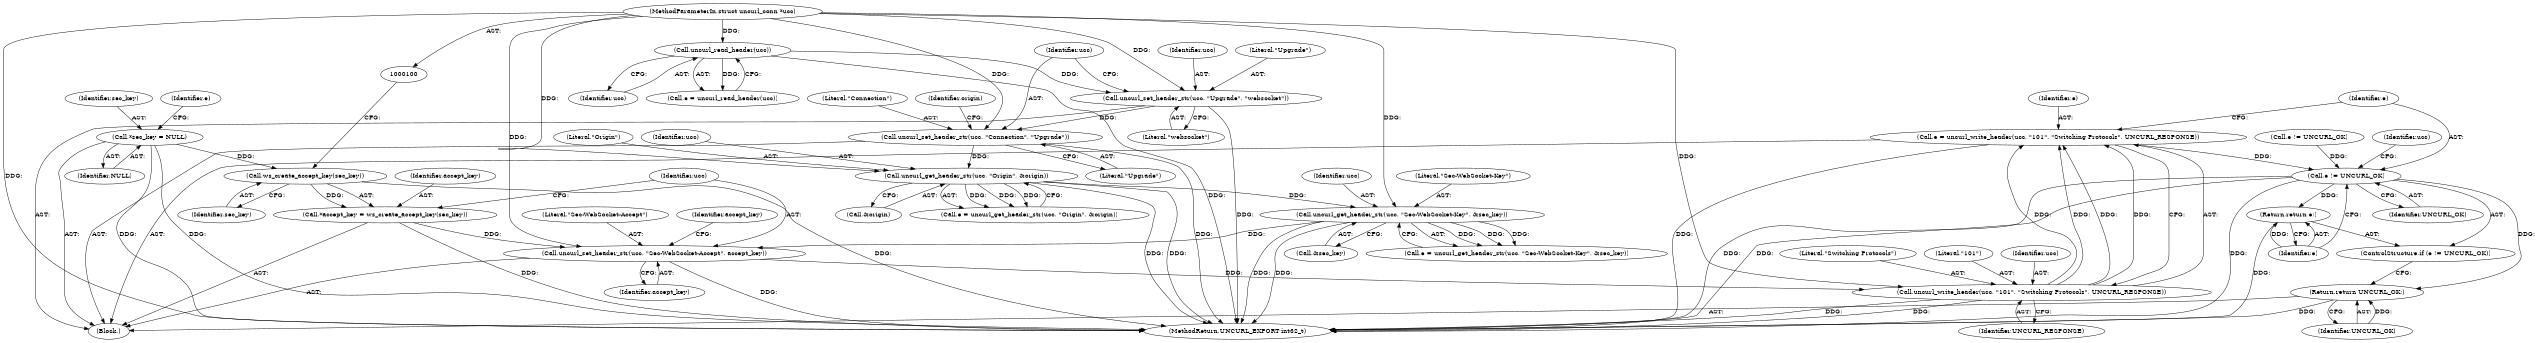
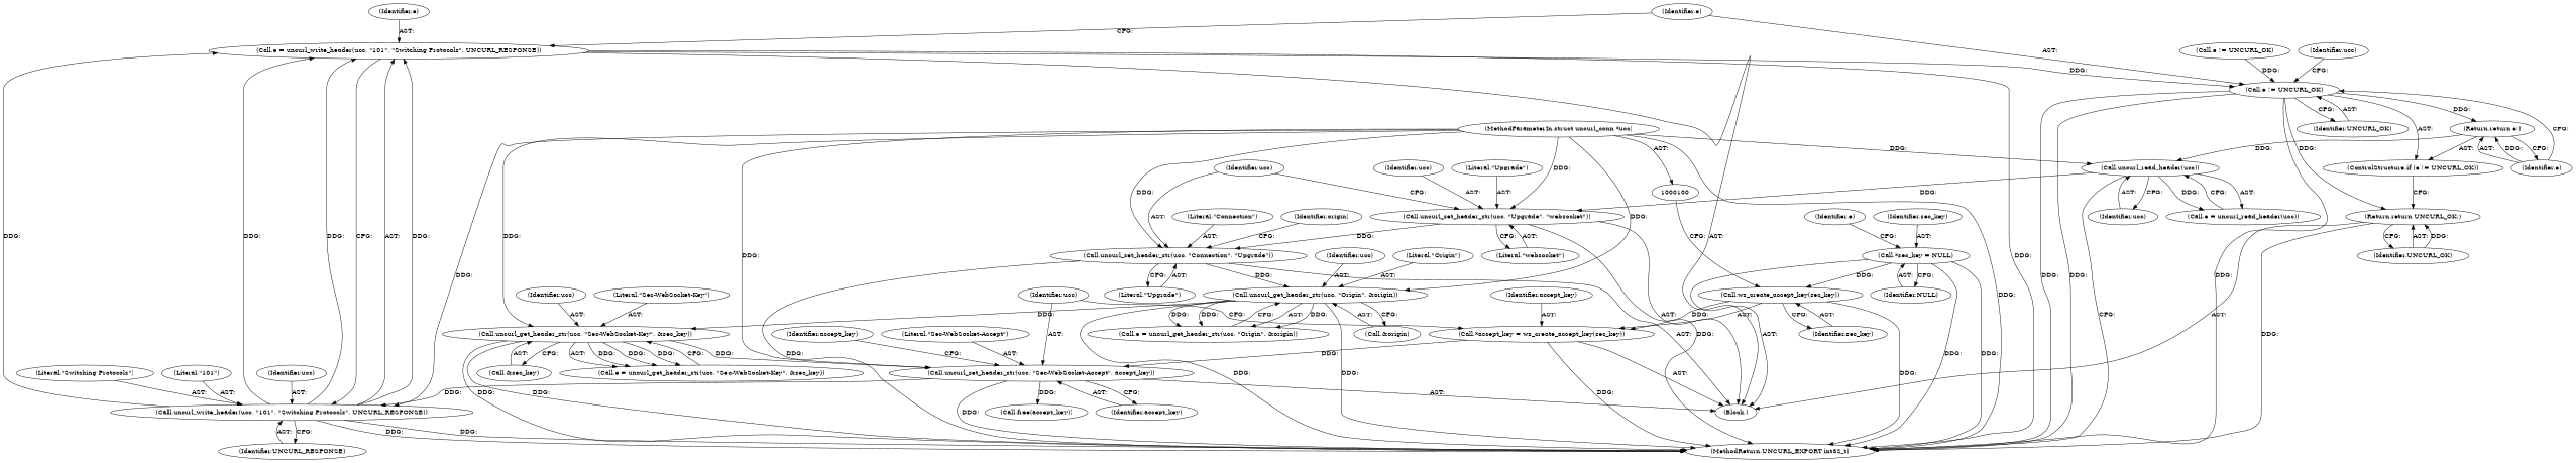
  digraph {
    n1 [label="(Call,e = uncurl_write_header(ucc, \"101\", \"Switching Protocols\", UNCURL_RESPONSE))"]
    n2 [label="(Call,uncurl_write_header(ucc, \"101\", \"Switching Protocols\", UNCURL_RESPONSE))"]
    n3 [label="(Call,e != UNCURL_OK)"]
    n4 [label="(MethodReturn,UNCURL_EXPORT int32_t)"]
    n5 [label="(Block,)"]
    n6 [label="(Identifier,UNCURL_RESPONSE)"]
    n7 [label="(Return,return e;)"]
    n8 [label="(Return,return UNCURL_OK;)"]
    n9 [label="(ControlStructure,if (e != UNCURL_OK))"]
    n10 [label="(Identifier,UNCURL_OK)"]
    n11 [label="(Call,uncurl_set_header_str(ucc, \"Sec-WebSocket-Accept\", accept_key))"]
+   n12 [label="(Call,free(accept_key))"]
    n13 [label="(Identifier,accept_key)"]
    n14 [label="(Call,uncurl_get_header_str(ucc, \"Sec-WebSocket-Key\", &sec_key))"]
    n15 [label="(Call,&sec_key)"]
    n16 [label="(Call,e = uncurl_get_header_str(ucc, \"Sec-WebSocket-Key\", &sec_key))"]
    n17 [label="(Call,uncurl_get_header_str(ucc, \"Origin\", &origin))"]
    n18 [label="(Call,&origin)"]
    n19 [label="(Call,e = uncurl_get_header_str(ucc, \"Origin\", &origin))"]
    n20 [label="(Call,uncurl_set_header_str(ucc, \"Connection\", \"Upgrade\"))"]
    n21 [label="(Literal,\"Upgrade\")"]
    n22 [label="(Call,uncurl_set_header_str(ucc, \"Upgrade\", \"websocket\"))"]
    n23 [label="(Literal,\"websocket\")"]
    n24 [label="(Call,uncurl_read_header(ucc))"]
    n25 [label="(Identifier,ucc)"]
    n26 [label="(Call,e = uncurl_read_header(ucc))"]
    n27 [label="(MethodParameterIn,struct uncurl_conn *ucc)"]
    1000100
    n29 [label="(Call,ws_create_accept_key(sec_key))"]
    n30 [label="(Call,*accept_key = ws_create_accept_key(sec_key))"]
    n31 [label="(Identifier,sec_key)"]
    n32 [label="(Call,*sec_key = NULL)"]
    n33 [label="(Identifier,NULL)"]
    n34 [label="(Identifier,e)"]
    n35 [label="(Identifier,UNCURL_OK)"]
    n36 [label="(Identifier,ucc)"]
    n37 [label="(Literal,\"Switching Protocols\")"]
    n38 [label="(Literal,\"Sec-WebSocket-Key\")"]
    n39 [label="(Identifier,ucc)"]
    n40 [label="(Identifier,ucc)"]
    n41 [label="(Literal,\"Upgrade\")"]
    n42 [label="(Identifier,accept_key)"]
    n43 [label="(Identifier,sec_key)"]
    n44 [label="(Identifier,e)"]
    n45 [label="(Identifier,e)"]
    n46 [label="(Identifier,ucc)"]
    n47 [label="(Identifier,e)"]
    n48 [label="(Identifier,accept_key)"]
    n49 [label="(Call,e != UNCURL_OK)"]
    n50 [label="(Literal,\"Sec-WebSocket-Accept\")"]
    n51 [label="(Identifier,ucc)"]
    n52 [label="(Literal,\"101\")"]
    n53 [label="(Identifier,ucc)"]
    n54 [label="(Literal,\"Connection\")"]
    n55 [label="(Identifier,origin)"]
    n56 [label="(Literal,\"Origin\")"]
    n57 [label="(Identifier,ucc)"]
    n1 -> n2 [label="CFG: "]
    n1 -> n3 [label="DDG: "]
    n1 -> n4 [label="DDG: "]
    n1 -> n5 [label="AST: "]
    n2 -> n1 [label="AST: "]
    n2 -> n1 [label="DDG: "]
    n2 -> n1 [label="DDG: "]
    n2 -> n1 [label="DDG: "]
    n2 -> n1 [label="DDG: "]
    n2 -> n4 [label="DDG: "]
    n2 -> n4 [label="DDG: "]
    n2 -> n6 [label="CFG: "]
    n3 -> n4 [label="DDG: "]
    n3 -> n4 [label="DDG: "]
    n3 -> n4 [label="DDG: "]
    n3 -> n7 [label="DDG: "]
    n3 -> n8 [label="DDG: "]
    n3 -> n9 [label="AST: "]
    n3 -> n10 [label="CFG: "]
    n6 -> n2 [label="AST: "]
-   n7 -> n4 [label="DDG: "]
+   n7 -> n24 [label="DDG: "]
    n7 -> n9 [label="AST: "]
    n7 -> n34 [label="CFG: "]
    n8 -> n4 [label="DDG: "]
    n8 -> n5 [label="AST: "]
    n8 -> n35 [label="CFG: "]
    n9 -> n8 [label="CFG: "]
    n10 -> n3 [label="AST: "]
    n11 -> n2 [label="DDG: "]
    n11 -> n4 [label="DDG: "]
    n11 -> n5 [label="AST: "]
+   n11 -> n12 [label="DDG: "]
    n11 -> n13 [label="CFG: "]
    n13 -> n11 [label="AST: "]
    n14 -> n4 [label="DDG: "]
    n14 -> n4 [label="DDG: "]
    n14 -> n11 [label="DDG: "]
    n14 -> n15 [label="CFG: "]
    n14 -> n16 [label="AST: "]
    n14 -> n16 [label="DDG: "]
    n14 -> n16 [label="DDG: "]
    n14 -> n16 [label="DDG: "]
    n15 -> n14 [label="AST: "]
    n16 -> n14 [label="CFG: "]
    n17 -> n4 [label="DDG: "]
    n17 -> n4 [label="DDG: "]
    n17 -> n14 [label="DDG: "]
    n17 -> n18 [label="CFG: "]
    n17 -> n19 [label="AST: "]
    n17 -> n19 [label="DDG: "]
    n17 -> n19 [label="DDG: "]
    n17 -> n19 [label="DDG: "]
    n18 -> n17 [label="AST: "]
    n19 -> n17 [label="CFG: "]
    n20 -> n4 [label="DDG: "]
    n20 -> n5 [label="AST: "]
    n20 -> n17 [label="DDG: "]
    n20 -> n21 [label="CFG: "]
    n21 -> n20 [label="AST: "]
    n22 -> n4 [label="DDG: "]
    n22 -> n5 [label="AST: "]
    n22 -> n20 [label="DDG: "]
    n22 -> n23 [label="CFG: "]
    n23 -> n22 [label="AST: "]
-   n24 -> n4 [label="DDG: "]
+   n24 -> n4 [label="CFG: "]
    n24 -> n22 [label="DDG: "]
    n24 -> n25 [label="CFG: "]
    n24 -> n26 [label="AST: "]
    n24 -> n26 [label="DDG: "]
    n25 -> n24 [label="AST: "]
    n26 -> n24 [label="CFG: "]
    n27 -> n2 [label="DDG: "]
    n27 -> n4 [label="DDG: "]
    n27 -> n11 [label="DDG: "]
    n27 -> n14 [label="DDG: "]
    n27 -> n17 [label="DDG: "]
    n27 -> n20 [label="DDG: "]
    n27 -> n22 [label="DDG: "]
    n27 -> n24 [label="DDG: "]
    n27 -> 1000100 [label="AST: "]
    1000100 -> n29 [label="CFG: "]
    n29 -> n4 [label="DDG: "]
    n29 -> n30 [label="AST: "]
    n29 -> n30 [label="DDG: "]
    n29 -> n31 [label="CFG: "]
    n30 -> n4 [label="DDG: "]
    n30 -> n5 [label="AST: "]
    n30 -> n11 [label="DDG: "]
    n31 -> n29 [label="AST: "]
    n32 -> n4 [label="DDG: "]
    n32 -> n4 [label="DDG: "]
    n32 -> n5 [label="AST: "]
    n32 -> n29 [label="DDG: "]
-   n32 -> n33 [label="AST: "]
+   n32 -> n33 [label="CFG: "]
    n33 -> n32 [label="AST: "]
    n34 -> n3 [label="CFG: "]
    n34 -> n7 [label="AST: "]
    n34 -> n7 [label="DDG: "]
    n35 -> n8 [label="AST: "]
    n35 -> n8 [label="DDG: "]
    n36 -> n22 [label="AST: "]
    n37 -> n2 [label="AST: "]
    n38 -> n14 [label="AST: "]
    n39 -> n11 [label="AST: "]
    n39 -> n30 [label="CFG: "]
    n40 -> n14 [label="AST: "]
    n41 -> n22 [label="AST: "]
    n42 -> n30 [label="AST: "]
    n43 -> n32 [label="AST: "]
    n44 -> n1 [label="CFG: "]
    n44 -> n3 [label="AST: "]
    n45 -> n32 [label="CFG: "]
    n46 -> n17 [label="AST: "]
    n47 -> n1 [label="AST: "]
    n48 -> n11 [label="CFG: "]
    n49 -> n3 [label="DDG: "]
    n50 -> n11 [label="AST: "]
    n51 -> n3 [label="CFG: "]
    n52 -> n2 [label="AST: "]
    n53 -> n2 [label="AST: "]
    n54 -> n20 [label="AST: "]
    n55 -> n20 [label="CFG: "]
    n56 -> n17 [label="AST: "]
    n57 -> n20 [label="AST: "]
    n57 -> n22 [label="CFG: "]
  }
